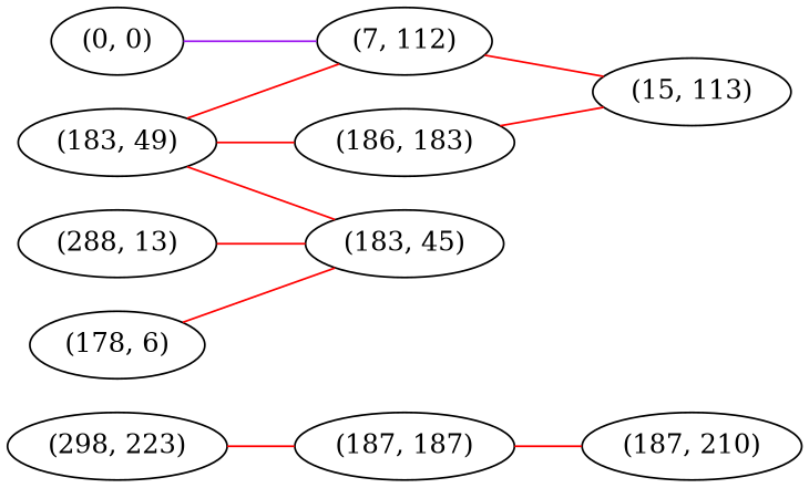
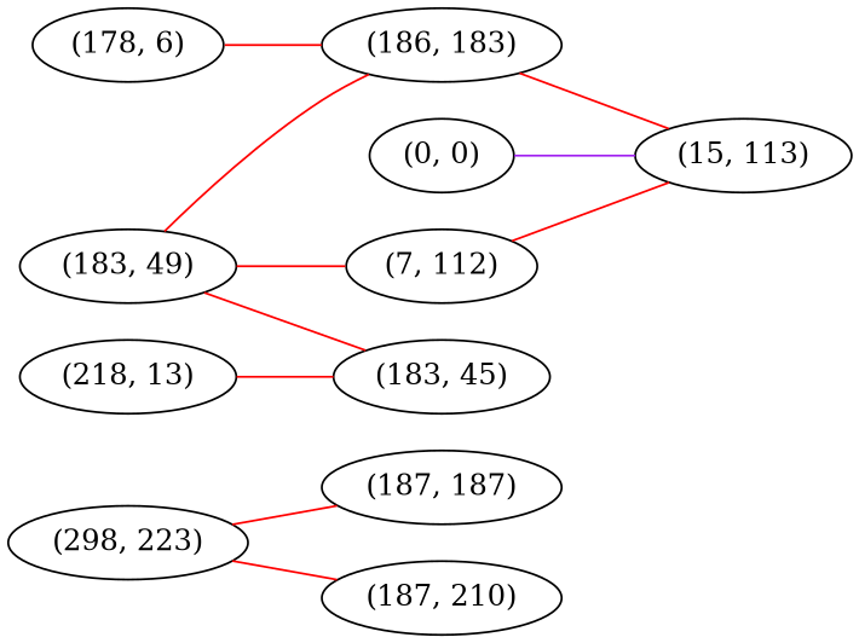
  graph {
    rankdir=LR
    edge [color=red weight=1]
    "(298, 223)"
    "(187, 187)"
    "(187, 210)"
    "(0, 0)"
    "(7, 112)"
    "(15, 113)"
    "(186, 183)"
    "(183, 49)"
    "(183, 45)"
-   "(288, 13)"
+   "(288, 13)" [label="(218, 13)"]
    "(178, 6)"
    "(298, 223)" -- "(187, 187)"
-   "(187, 187)" -- "(187, 210)"
-   "(0, 0)" -- "(7, 112)" [color=purple weight=4]
+   "(298, 223)" -- "(187, 210)"
+   "(0, 0)" -- "(15, 113)" [color=purple weight=4]
    "(7, 112)" -- "(15, 113)"
    "(186, 183)" -- "(15, 113)"
    "(183, 49)" -- "(7, 112)"
    "(183, 49)" -- "(186, 183)"
    "(183, 49)" -- "(183, 45)"
    "(288, 13)" -- "(183, 45)"
-   "(178, 6)" -- "(183, 45)"
+   "(178, 6)" -- "(186, 183)"
  }
